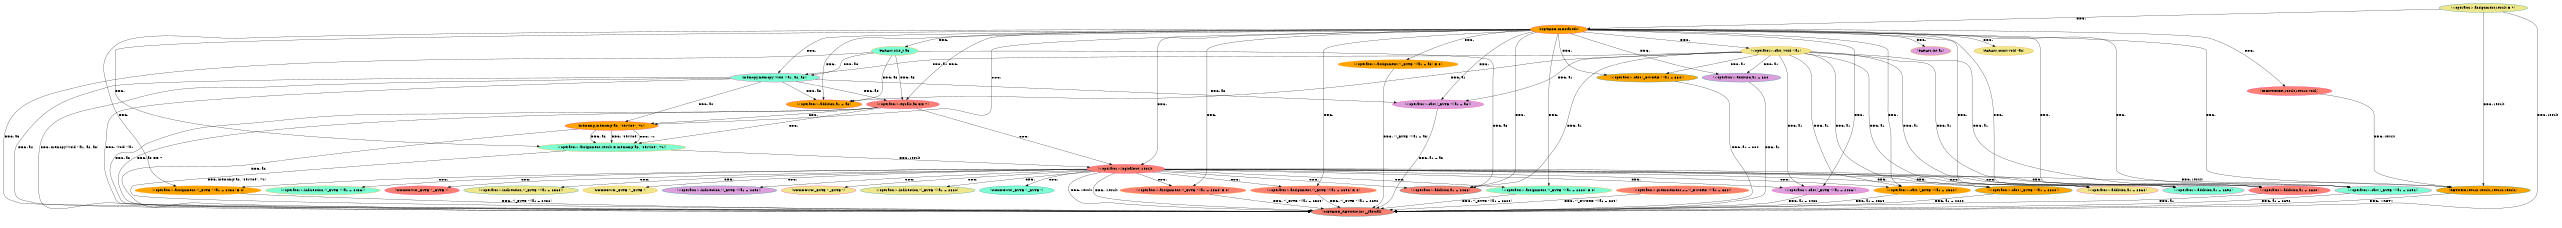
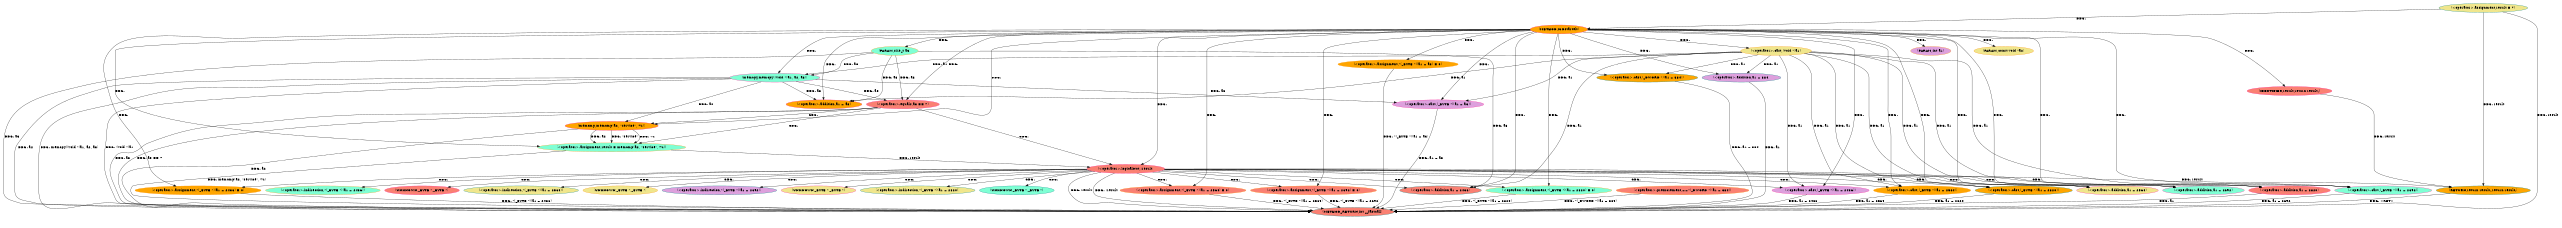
  digraph {
    node [color=deeppink fillcolor=salmon style=filled]
    n1 [fillcolor=orange label="(METHOD,IGDstartelt)"]
    n2 [color=darkorange fillcolor=plum label="(PARAM,int a1)"]
    n3 [color=darkorange fillcolor=khaki label="(PARAM,const void *a2)"]
    n4 [color=darkorange fillcolor=aquamarine label="(PARAM,size_t a3)"]
    n5 [fillcolor=aquamarine label="(memcpy,memcpy((void *)a1, a2, a3))"]
    n6 [color=darkorange fillcolor=khaki label="(<operator>.cast,(void *)a1)"]
    n7 [color=darkorange fillcolor=orange label="(<operator>.assignment,*(_BYTE *)(a1 + a3) = 0)"]
    n8 [fillcolor=plum label="(<operator>.cast,(_BYTE *)(a1 + a3))"]
    n9 [fillcolor=orange label="(<operator>.addition,a1 + a3)"]
    n10 [color=teal fillcolor=orange label="(<operator>.cast,(_DWORD *)(a1 + 384))"]
    n11 [color=teal fillcolor=plum label="(<operator>.addition,a1 + 384)"]
    n12 [label="(<operator>.equals,a3 == 7)"]
    n13 [color=darkorange fillcolor=aquamarine label="(<operator>.assignment,result = memcmp(a2, \"service\", 7u))"]
    n14 [fillcolor=orange label="(memcmp,memcmp(a2, \"service\", 7u))"]
    n15 [label="(<operator>.logicalNot,!result)"]
    n16 [color=darkorange fillcolor=orange label="(<operator>.assignment,*(_BYTE *)(a1 + 2436) = 0)"]
    n17 [fillcolor=plum label="(<operator>.cast,(_BYTE *)(a1 + 2436))"]
    n18 [color=teal label="(<operator>.addition,a1 + 2436)"]
    n19 [color=darkorange label="(<operator>.assignment,*(_BYTE *)(a1 + 2564) = 0)"]
    n20 [color=darkorange fillcolor=orange label="(<operator>.cast,(_BYTE *)(a1 + 2564))"]
    n21 [fillcolor=khaki label="(<operator>.addition,a1 + 2564)"]
    n22 [color=darkorange label="(<operator>.assignment,*(_BYTE *)(a1 + 2692) = 0)"]
    n23 [fillcolor=aquamarine label="(<operator>.cast,(_BYTE *)(a1 + 2692))"]
    n24 [fillcolor=aquamarine label="(<operator>.addition,a1 + 2692)"]
    n25 [color=darkorange fillcolor=aquamarine label="(<operator>.assignment,*(_BYTE *)(a1 + 2820) = 0)"]
    n26 [color=teal fillcolor=orange label="(<operator>.cast,(_BYTE *)(a1 + 2820))"]
    n27 [label="(<operator>.addition,a1 + 2820)"]
-   n28 [label="(IDENTIFIER,result,return void;)"]
+   n28 [label="(IDENTIFIER,result,return result;)"]
    n29 [color=teal label="(METHOD_RETURN,int __fastcall)"]
    n30 [color=teal fillcolor=khaki label="(<operator>.assignment,result = 7)"]
    n31 [color=teal fillcolor=orange label="(RETURN,return result;,return result;)"]
    n32 [color=darkorange fillcolor=aquamarine label="(<operator>.indirection,*(_BYTE *)(a1 + 2436))"]
    n33 [label="(UNKNOWN,_BYTE *,_BYTE *)"]
    n34 [color=teal fillcolor=khaki label="(<operator>.indirection,*(_BYTE *)(a1 + 2564))"]
    n35 [color=darkorange fillcolor=khaki label="(UNKNOWN,_BYTE *,_BYTE *)"]
    n36 [color=teal fillcolor=plum label="(<operator>.indirection,*(_BYTE *)(a1 + 2692))"]
    n37 [fillcolor=khaki label="(UNKNOWN,_BYTE *,_BYTE *)"]
    n38 [color=teal fillcolor=khaki label="(<operator>.indirection,*(_BYTE *)(a1 + 2820))"]
    n39 [color=teal fillcolor=aquamarine label="(UNKNOWN,_BYTE *,_BYTE *)"]
    n40 [color=darkorange label="(<operator>.preIncrement,++*(_DWORD *)(a1 + 384))"]
    n1 -> n2 [label="DDG: "]
    n1 -> n3 [label="DDG: "]
    n1 -> n4 [label="DDG: "]
    n1 -> n5 [label="DDG: "]
    n1 -> n6 [label="DDG: "]
    n1 -> n7 [label="DDG: "]
    n1 -> n8 [label="DDG: "]
    n1 -> n9 [label="DDG: "]
    n1 -> n10 [label="DDG: "]
    n1 -> n11 [label="DDG: "]
    n1 -> n12 [label="DDG: "]
    n1 -> n13 [label="DDG: "]
    n1 -> n14 [label="DDG: "]
    n1 -> n15 [label="DDG: "]
    n1 -> n16 [label="DDG: "]
    n1 -> n17 [label="DDG: "]
    n1 -> n18 [label="DDG: "]
    n1 -> n19 [label="DDG: "]
    n1 -> n20 [label="DDG: "]
    n1 -> n21 [label="DDG: "]
    n1 -> n22 [label="DDG: "]
    n1 -> n23 [label="DDG: "]
    n1 -> n24 [label="DDG: "]
    n1 -> n25 [label="DDG: "]
-   n1 -> n31 [label="DDG: "]
+   n1 -> n26 [label="DDG: "]
    n1 -> n27 [label="DDG: "]
    n1 -> n28 [label="DDG: "]
    n4 -> n5 [label="DDG: a3"]
    n4 -> n9 [label="DDG: a3"]
    n4 -> n12 [label="DDG: a3"]
    n4 -> n18 [label="DDG: a3"]
    n4 -> n29 [label="DDG: a3"]
    n5 -> n8 [label="DDG: a3"]
    n5 -> n9 [label="DDG: a3"]
    n5 -> n12 [label="DDG: a3"]
    n5 -> n14 [label="DDG: a2"]
    n5 -> n29 [label="DDG: (void *)a1"]
    n5 -> n29 [label="DDG: a2"]
    n5 -> n29 [label="DDG: memcpy((void *)a1, a2, a3)"]
    n6 -> n5 [label="DDG: a1"]
    n6 -> n8 [label="DDG: a1"]
    n6 -> n9 [label="DDG: a1"]
    n6 -> n10 [label="DDG: a1"]
    n6 -> n11 [label="DDG: a1"]
    n6 -> n17 [label="DDG: a1"]
    n6 -> n18 [label="DDG: a1"]
    n6 -> n20 [label="DDG: a1"]
    n6 -> n21 [label="DDG: a1"]
    n6 -> n23 [label="DDG: a1"]
    n6 -> n24 [label="DDG: a1"]
    n6 -> n26 [label="DDG: a1"]
    n6 -> n27 [label="DDG: a1"]
    n7 -> n29 [label="DDG: *(_BYTE *)(a1 + a3)"]
    n8 -> n29 [label="DDG: a1 + a3"]
    n10 -> n29 [label="DDG: a1 + 384"]
    n11 -> n29 [label="DDG: a1"]
    n12 -> n13 [label="CDG: "]
    n12 -> n14 [label="CDG: "]
    n12 -> n15 [label="CDG: "]
    n12 -> n29 [label="DDG: a3 == 7"]
    n12 -> n29 [label="DDG: a3"]
    n13 -> n15 [label="DDG: result"]
    n13 -> n29 [label="DDG: memcmp(a2, \"service\", 7u)"]
    n14 -> n13 [label="DDG: a2"]
    n14 -> n13 [label="DDG: \"service\""]
    n14 -> n13 [label="DDG: 7u"]
    n14 -> n29 [label="DDG: a2"]
    n15 -> n16 [label="CDG: "]
    n15 -> n17 [label="CDG: "]
    n15 -> n18 [label="CDG: "]
    n15 -> n19 [label="CDG: "]
    n15 -> n20 [label="CDG: "]
    n15 -> n21 [label="CDG: "]
    n15 -> n22 [label="CDG: "]
    n15 -> n23 [label="CDG: "]
    n15 -> n24 [label="CDG: "]
    n15 -> n25 [label="CDG: "]
    n15 -> n26 [label="CDG: "]
    n15 -> n27 [label="CDG: "]
    n15 -> n29 [label="DDG: !result"]
    n15 -> n29 [label="DDG: result"]
    n15 -> n31 [label="DDG: result"]
    n15 -> n32 [label="CDG: "]
    n15 -> n33 [label="CDG: "]
    n15 -> n34 [label="CDG: "]
    n15 -> n35 [label="CDG: "]
    n15 -> n36 [label="CDG: "]
    n15 -> n37 [label="CDG: "]
    n15 -> n38 [label="CDG: "]
    n15 -> n39 [label="CDG: "]
    n16 -> n29 [label="DDG: *(_BYTE *)(a1 + 2436)"]
    n17 -> n29 [label="DDG: a1 + 2436"]
    n19 -> n29 [label="DDG: *(_BYTE *)(a1 + 2564)"]
    n20 -> n29 [label="DDG: a1 + 2564"]
    n22 -> n29 [label="DDG: *(_BYTE *)(a1 + 2692)"]
    n23 -> n29 [label="DDG: a1 + 2692"]
    n25 -> n29 [label="DDG: *(_BYTE *)(a1 + 2820)"]
    n26 -> n29 [label="DDG: a1 + 2820"]
    n27 -> n29 [label="DDG: a1"]
    n28 -> n31 [label="DDG: result"]
    n30 -> n1 [label="DDG: "]
    n30 -> n29 [label="DDG: result"]
    n30 -> n31 [label="DDG: result"]
    n31 -> n29 [label="DDG: <RET>"]
    n40 -> n29 [label="DDG: *(_DWORD *)(a1 + 384)"]
  }
